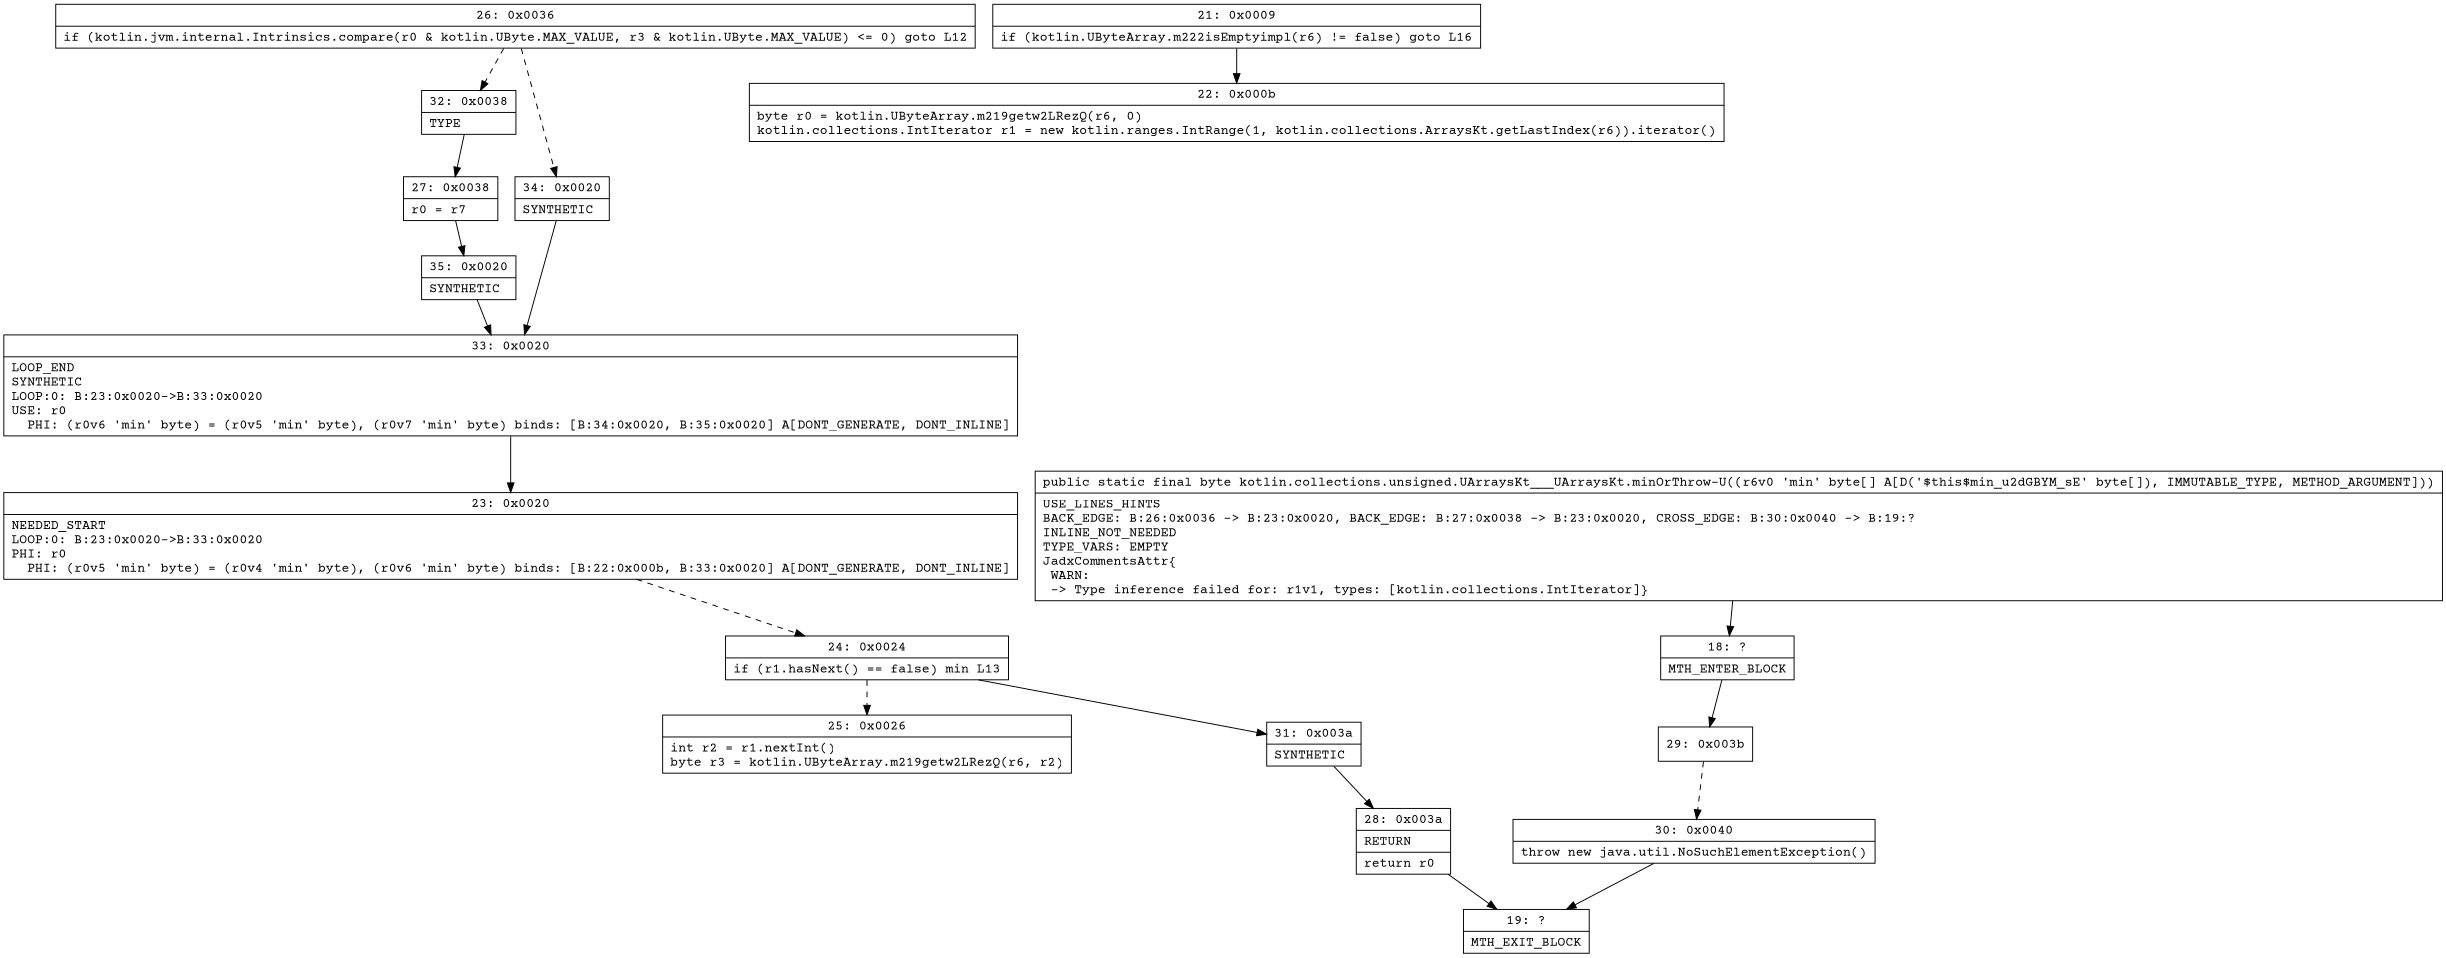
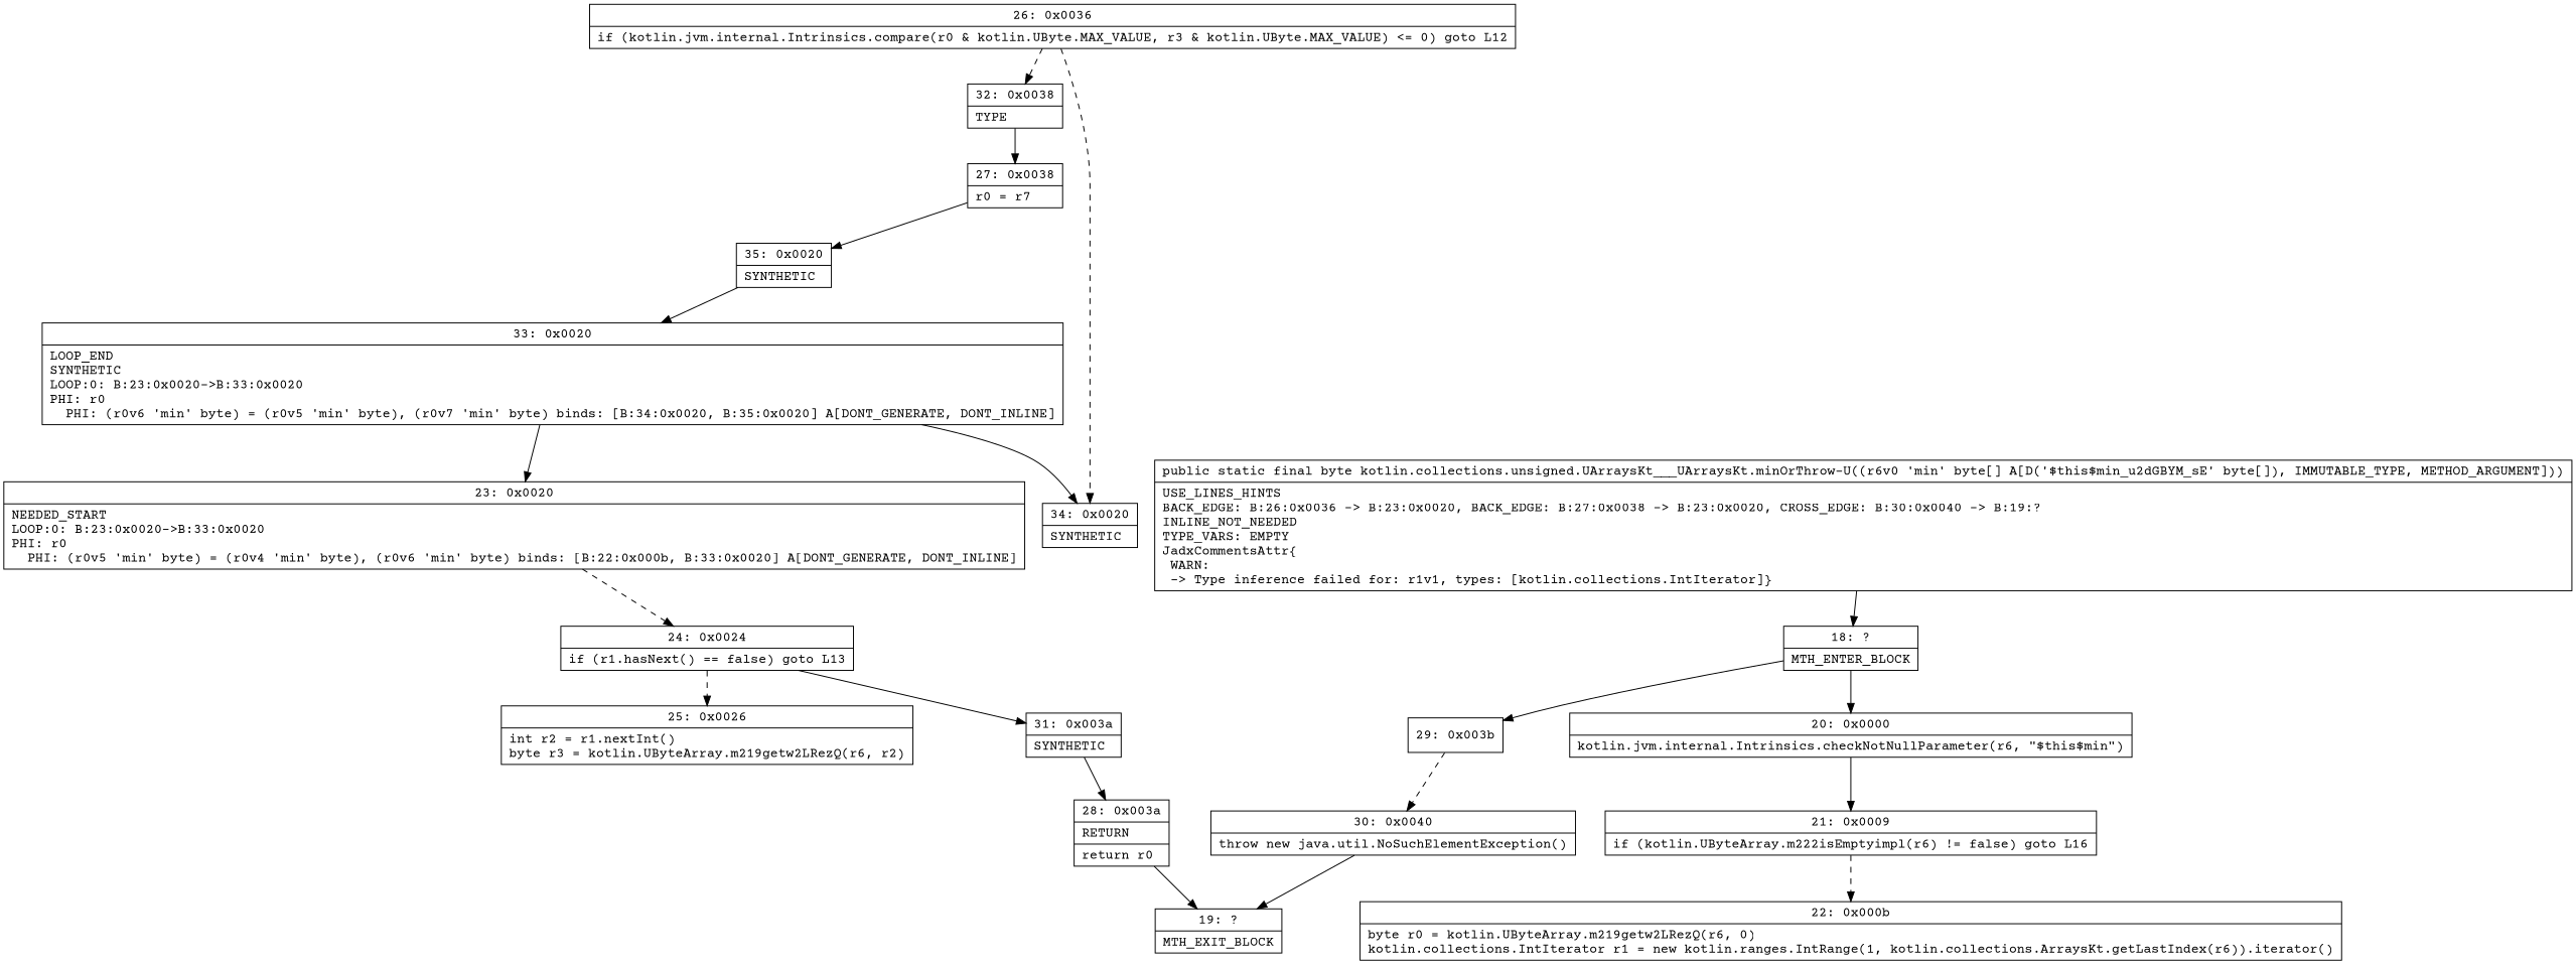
  digraph {
    fontname="Courier Prime"
    node [fontname="Courier Prime" shape=record]
    edge [fontname="Courier Prime"]
    n1 [label="{18\:\ ?|MTH_ENTER_BLOCK\l}"]
+   n2 [label="{20\:\ 0x0000|kotlin.jvm.internal.Intrinsics.checkNotNullParameter(r6, \"$this$min\")\l}"]
    n3 [label="{29\:\ 0x003b}"]
    n4 [label="{21\:\ 0x0009|if (kotlin.UByteArray.m222isEmptyimpl(r6) != false) goto L16\l}"]
    n5 [label="{22\:\ 0x000b|byte r0 = kotlin.UByteArray.m219getw2LRezQ(r6, 0)\lkotlin.collections.IntIterator r1 = new kotlin.ranges.IntRange(1, kotlin.collections.ArraysKt.getLastIndex(r6)).iterator()\l}"]
    n6 [label="{30\:\ 0x0040|throw new java.util.NoSuchElementException()\l}"]
    n7 [label="{23\:\ 0x0020|NEEDED_START\lLOOP:0: B:23:0x0020\-\>B:33:0x0020\lPHI: r0 \l  PHI: (r0v5 'min' byte) = (r0v4 'min' byte), (r0v6 'min' byte) binds: [B:22:0x000b, B:33:0x0020] A[DONT_GENERATE, DONT_INLINE]\l}"]
-   n8 [label="{24\:\ 0x0024|if (r1.hasNext() == false) min L13\l}"]
+   n8 [label="{24\:\ 0x0024|if (r1.hasNext() == false) goto L13\l}"]
    n9 [label="{25\:\ 0x0026|int r2 = r1.nextInt()\lbyte r3 = kotlin.UByteArray.m219getw2LRezQ(r6, r2)\l}"]
    n10 [label="{31\:\ 0x003a|SYNTHETIC\l}"]
    n11 [label="{28\:\ 0x003a|RETURN\l|return r0\l}"]
    n12 [label="{26\:\ 0x0036|if (kotlin.jvm.internal.Intrinsics.compare(r0 & kotlin.UByte.MAX_VALUE, r3 & kotlin.UByte.MAX_VALUE) \<= 0) goto L12\l}"]
    n13 [label="{32\:\ 0x0038|TYPE\l}"]
    n14 [label="{34\:\ 0x0020|SYNTHETIC\l}"]
    n15 [label="{27\:\ 0x0038|r0 = r7\l}"]
-   n16 [label="{33\:\ 0x0020|LOOP_END\lSYNTHETIC\lLOOP:0: B:23:0x0020\-\>B:33:0x0020\lUSE: r0 \l  PHI: (r0v6 'min' byte) = (r0v5 'min' byte), (r0v7 'min' byte) binds: [B:34:0x0020, B:35:0x0020] A[DONT_GENERATE, DONT_INLINE]\l}"]
+   n16 [label="{33\:\ 0x0020|LOOP_END\lSYNTHETIC\lLOOP:0: B:23:0x0020\-\>B:33:0x0020\lPHI: r0 \l  PHI: (r0v6 'min' byte) = (r0v5 'min' byte), (r0v7 'min' byte) binds: [B:34:0x0020, B:35:0x0020] A[DONT_GENERATE, DONT_INLINE]\l}"]
    n17 [label="{35\:\ 0x0020|SYNTHETIC\l}"]
    n18 [label="{19\:\ ?|MTH_EXIT_BLOCK\l}"]
    n19 [label="{public static final byte kotlin.collections.unsigned.UArraysKt___UArraysKt.minOrThrow\-U((r6v0 'min' byte[] A[D('$this$min_u2dGBYM_sE' byte[]), IMMUTABLE_TYPE, METHOD_ARGUMENT]))  | USE_LINES_HINTS\lBACK_EDGE: B:26:0x0036 \-\> B:23:0x0020, BACK_EDGE: B:27:0x0038 \-\> B:23:0x0020, CROSS_EDGE: B:30:0x0040 \-\> B:19:?\lINLINE_NOT_NEEDED\lTYPE_VARS: EMPTY\lJadxCommentsAttr\{\l WARN: \l \-\> Type inference failed for: r1v1, types: [kotlin.collections.IntIterator]\}\l}"]
+   n1 -> n2
    n1 -> n3
+   n2 -> n4
    n3 -> n6 [style=dashed]
-   n4 -> n5 [style=solid]
+   n4 -> n5 [style=dashed]
    n6 -> n18
    n7 -> n8 [style=dashed]
    n8 -> n9 [style=dashed]
    n8 -> n10
    n10 -> n11
    n11 -> n18
    n12 -> n13 [style=dashed]
    n12 -> n14 [style=dashed]
    n13 -> n15
-   n14 -> n16
+   n16 -> n14
    n15 -> n17
    n16 -> n7
    n17 -> n16
    n19 -> n1
  }
